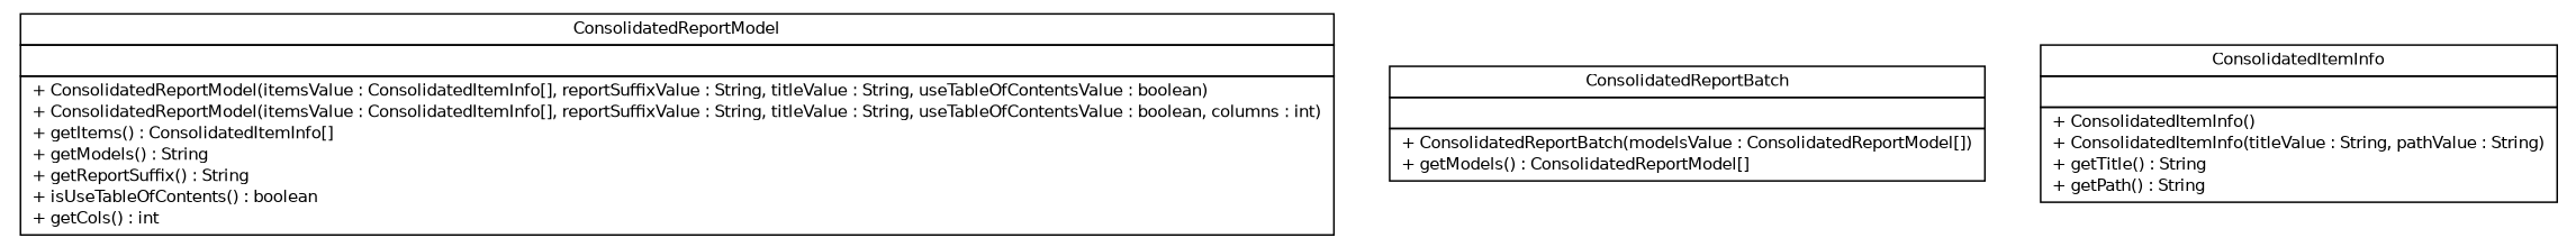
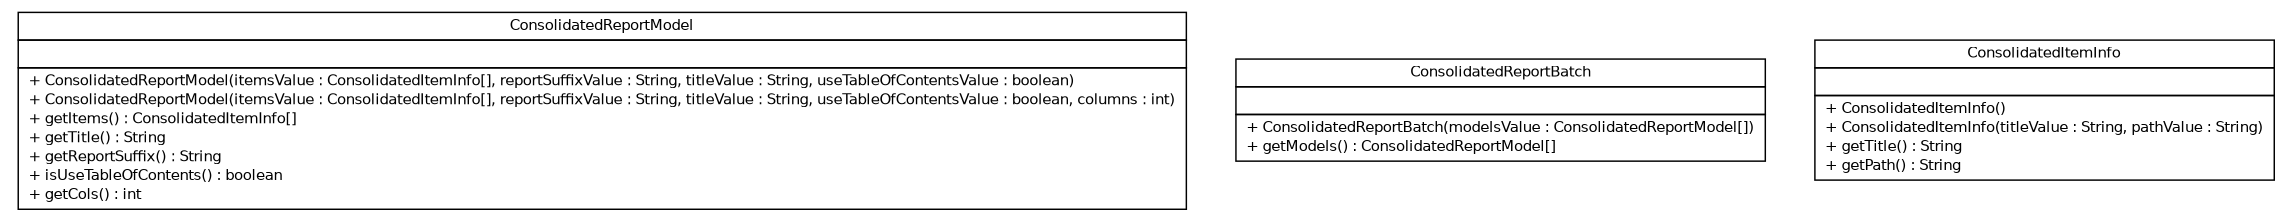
  digraph {
    nodesep=0.25
    ranksep=0.5
    node [fontcolor=black fontname=Helvetica fontsize=10.0 shape=plaintext]
-   n1 [label=<<table title="com.github.mkolisnyk.cucumber.reporting.types.consolidated.ConsolidatedReportModel" border="0" cellborder="1" cellspacing="0" cellpadding="2" port="p" href="./ConsolidatedReportModel.html"> 		<tr><td><table border="0" cellspacing="0" cellpadding="1"> <tr><td align="center" balign="center"> ConsolidatedReportModel </td></tr> 		</table></td></tr> 		<tr><td><table border="0" cellspacing="0" cellpadding="1"> <tr><td align="left" balign="left">  </td></tr> 		</table></td></tr> 		<tr><td><table border="0" cellspacing="0" cellpadding="1"> <tr><td align="left" balign="left"> + ConsolidatedReportModel(itemsValue : ConsolidatedItemInfo[], reportSuffixValue : String, titleValue : String, useTableOfContentsValue : boolean) </td></tr> <tr><td align="left" balign="left"> + ConsolidatedReportModel(itemsValue : ConsolidatedItemInfo[], reportSuffixValue : String, titleValue : String, useTableOfContentsValue : boolean, columns : int) </td></tr> <tr><td align="left" balign="left"> + getItems() : ConsolidatedItemInfo[] </td></tr> <tr><td align="left" balign="left"> + getModels() : String </td></tr> <tr><td align="left" balign="left"> + getReportSuffix() : String </td></tr> <tr><td align="left" balign="left"> + isUseTableOfContents() : boolean </td></tr> <tr><td align="left" balign="left"> + getCols() : int </td></tr> 		</table></td></tr> 		</table>>]
+   n1 [label=<<table title="com.github.mkolisnyk.cucumber.reporting.types.consolidated.ConsolidatedReportModel" border="0" cellborder="1" cellspacing="0" cellpadding="2" port="p" href="./ConsolidatedReportModel.html"> 		<tr><td><table border="0" cellspacing="0" cellpadding="1"> <tr><td align="center" balign="center"> ConsolidatedReportModel </td></tr> 		</table></td></tr> 		<tr><td><table border="0" cellspacing="0" cellpadding="1"> <tr><td align="left" balign="left">  </td></tr> 		</table></td></tr> 		<tr><td><table border="0" cellspacing="0" cellpadding="1"> <tr><td align="left" balign="left"> + ConsolidatedReportModel(itemsValue : ConsolidatedItemInfo[], reportSuffixValue : String, titleValue : String, useTableOfContentsValue : boolean) </td></tr> <tr><td align="left" balign="left"> + ConsolidatedReportModel(itemsValue : ConsolidatedItemInfo[], reportSuffixValue : String, titleValue : String, useTableOfContentsValue : boolean, columns : int) </td></tr> <tr><td align="left" balign="left"> + getItems() : ConsolidatedItemInfo[] </td></tr> <tr><td align="left" balign="left"> + getTitle() : String </td></tr> <tr><td align="left" balign="left"> + getReportSuffix() : String </td></tr> <tr><td align="left" balign="left"> + isUseTableOfContents() : boolean </td></tr> <tr><td align="left" balign="left"> + getCols() : int </td></tr> 		</table></td></tr> 		</table>>]
    n2 [label=<<table title="com.github.mkolisnyk.cucumber.reporting.types.consolidated.ConsolidatedReportBatch" border="0" cellborder="1" cellspacing="0" cellpadding="2" port="p" href="./ConsolidatedReportBatch.html"> 		<tr><td><table border="0" cellspacing="0" cellpadding="1"> <tr><td align="center" balign="center"> ConsolidatedReportBatch </td></tr> 		</table></td></tr> 		<tr><td><table border="0" cellspacing="0" cellpadding="1"> <tr><td align="left" balign="left">  </td></tr> 		</table></td></tr> 		<tr><td><table border="0" cellspacing="0" cellpadding="1"> <tr><td align="left" balign="left"> + ConsolidatedReportBatch(modelsValue : ConsolidatedReportModel[]) </td></tr> <tr><td align="left" balign="left"> + getModels() : ConsolidatedReportModel[] </td></tr> 		</table></td></tr> 		</table>>]
    n3 [label=<<table title="com.github.mkolisnyk.cucumber.reporting.types.consolidated.ConsolidatedItemInfo" border="0" cellborder="1" cellspacing="0" cellpadding="2" port="p" href="./ConsolidatedItemInfo.html"> 		<tr><td><table border="0" cellspacing="0" cellpadding="1"> <tr><td align="center" balign="center"> ConsolidatedItemInfo </td></tr> 		</table></td></tr> 		<tr><td><table border="0" cellspacing="0" cellpadding="1"> <tr><td align="left" balign="left">  </td></tr> 		</table></td></tr> 		<tr><td><table border="0" cellspacing="0" cellpadding="1"> <tr><td align="left" balign="left"> + ConsolidatedItemInfo() </td></tr> <tr><td align="left" balign="left"> + ConsolidatedItemInfo(titleValue : String, pathValue : String) </td></tr> <tr><td align="left" balign="left"> + getTitle() : String </td></tr> <tr><td align="left" balign="left"> + getPath() : String </td></tr> 		</table></td></tr> 		</table>>]
  }
